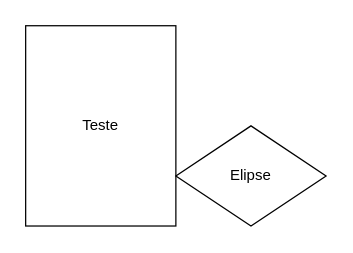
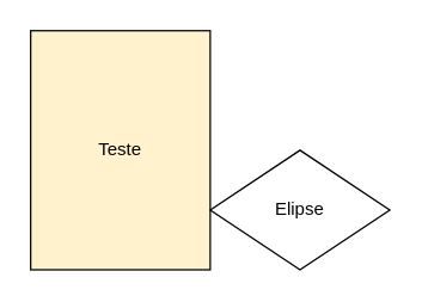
  <mxCell id="0" />
  <mxCell id="1" parent="0" />
- <mxCell id="2" value="Teste" style="rounded=10;whiteSpace=wrap;html=1;" parent="1" vertex="1"><mxGeometry x="20" y="20" width="120" height="160" as="geometry" /></mxCell>
+ <mxCell id="2" value="Teste" style="rounded=10;whiteSpace=wrap;html=1;fillColor=#fff2cc;" parent="1" vertex="1"><mxGeometry x="20" y="20" width="120" height="160" as="geometry" /></mxCell>
  <mxCell id="3" value="Elipse" style="rhombus;whiteSpace=wrap;html=1;" vertex="1" parent="1"><mxGeometry x="140" y="100" width="120" height="80" as="geometry" /></mxCell>
